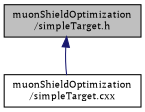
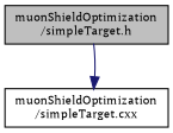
  digraph {
    fontname="PT Serif"
    node [color=black fontname="PT Serif" fontsize=10 shape=record style=filled]
    n1 [fillcolor=grey75 fontcolor=black height=0.2 label="muonShieldOptimization\l/simpleTarget.h" width=0.4]
    n2 [fillcolor=white height=0.2 label="muonShieldOptimization\l/simpleTarget.cxx" width=0.4]
-   n1 -> n2 [color=midnightblue dir=back fontname="PT Serif" fontsize=10 labelfontname=Helvetica labelfontsize=10 style=solid]
+   n2 -> n1 [color=midnightblue dir=back fontname="PT Serif" fontsize=10 labelfontname=Helvetica labelfontsize=10 style=solid]
  }
